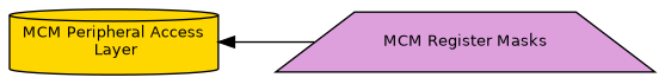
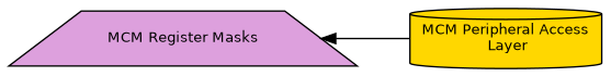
  digraph {
    rankdir=LR
    node [color=black fontname=Helvetica fontsize=10 style=filled]
    n1 [fillcolor=gold height=0.2 label="MCM Peripheral Access\l Layer" shape=cylinder width=0.4]
    n2 [fillcolor=plum fontcolor=black height=0.2 label="MCM Register Masks" shape=trapezium width=0.4]
-   n1 -> n2 [dir=back fontname=Helvetica fontsize=10 labelfontname=Helvetica labelfontsize=10 shape=plaintext style=solid]
+   n2 -> n1 [dir=back fontname=Helvetica fontsize=10 labelfontname=Helvetica labelfontsize=10 shape=plaintext style=solid]
  }
